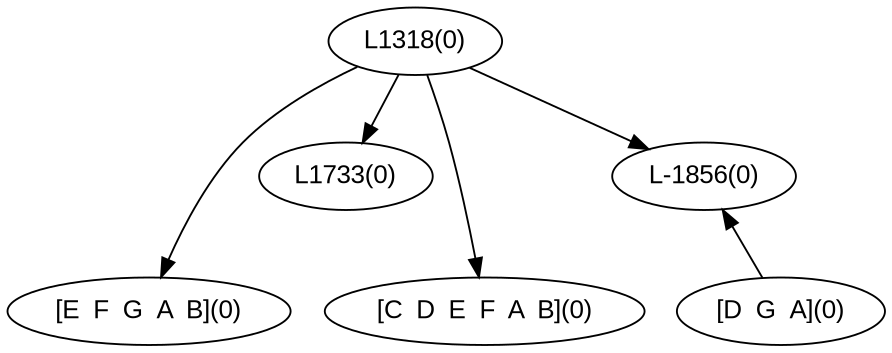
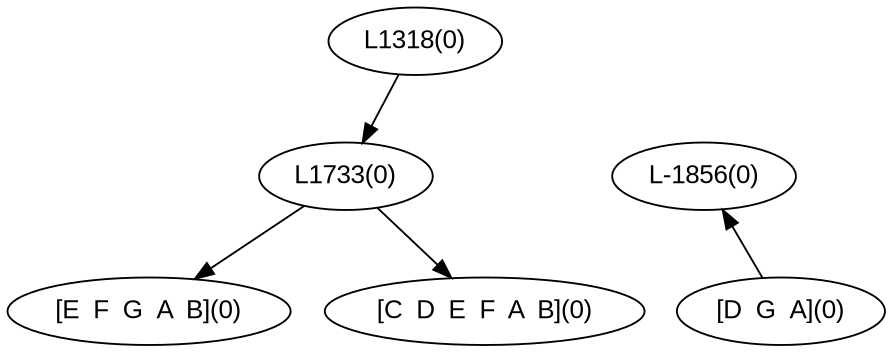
  digraph {
    fontname="Liberation Sans"
    node [fontname="Liberation Sans"]
    edge [fontname="Liberation Sans"]
    n1 [label="L1318(0)"]
    "L1733(0)"
    "L-1856(0)"
    "[E  F  G  A  B](0)"
    "[C  D  E  F  A  B](0)"
    "[D  G  A](0)"
    subgraph sub_1 {
      rank=min
      n1
    }
    subgraph sub_2 {
      rank=same
      "L1733(0)"
      "L-1856(0)"
    }
    subgraph sub_3 {
      rank=max
      "[E  F  G  A  B](0)"
      "[C  D  E  F  A  B](0)"
      "[D  G  A](0)"
    }
    n1 -> "L1733(0)"
-   n1 -> "L-1856(0)"
-   n1 -> "[E  F  G  A  B](0)"
-   n1 -> "[C  D  E  F  A  B](0)"
+   "L1733(0)" -> "[E  F  G  A  B](0)"
+   "L1733(0)" -> "[C  D  E  F  A  B](0)"
    "[D  G  A](0)" -> "L-1856(0)"
  }
